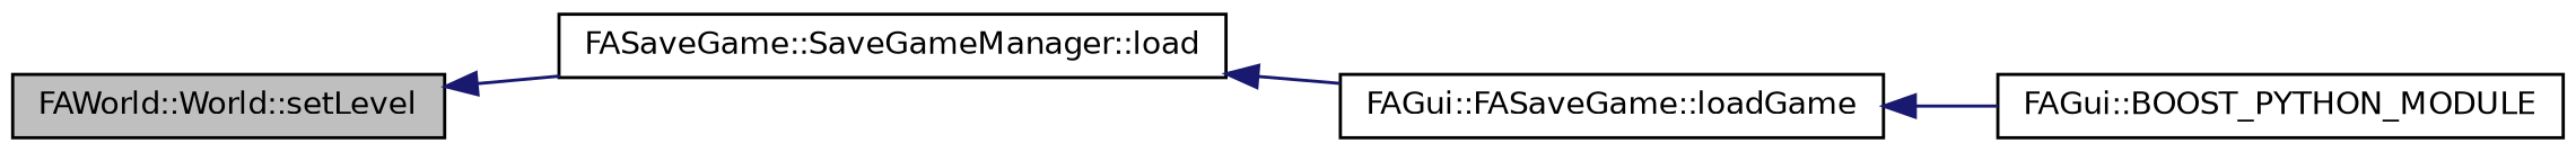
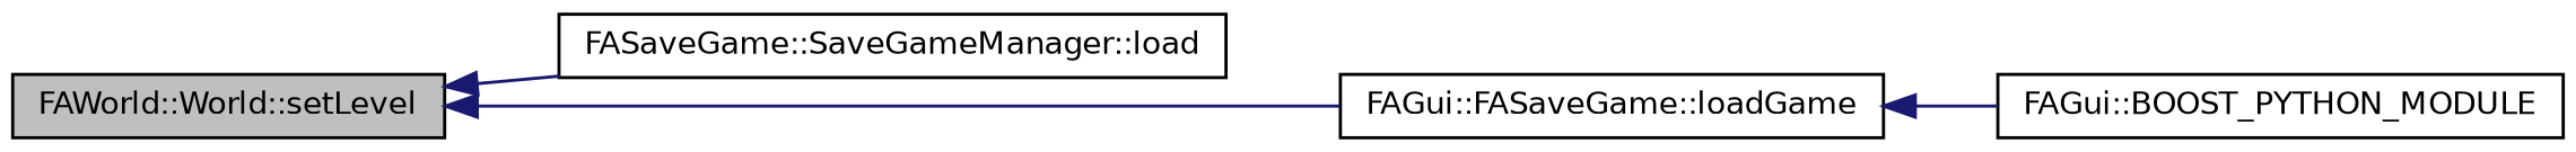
  digraph {
    rankdir=LR
    node [color=black fillcolor=white fontname=Helvetica fontsize=10 shape=record style=filled]
    edge [color=midnightblue dir=back fontname=Helvetica fontsize=10 labelfontname=Helvetica labelfontsize=10 style=solid]
    n1 [fillcolor=grey75 fontcolor=black height=0.2 label="FAWorld::World::setLevel" width=0.4]
    n2 [height=0.2 label="FASaveGame::SaveGameManager::load" width=0.4]
    n3 [height=0.2 label="FAGui::FASaveGame::loadGame" width=0.4]
    n4 [height=0.2 label="FAGui::BOOST_PYTHON_MODULE" width=0.4]
    n1 -> n2
-   n2 -> n3
+   n1 -> n3
    n3 -> n4
  }
